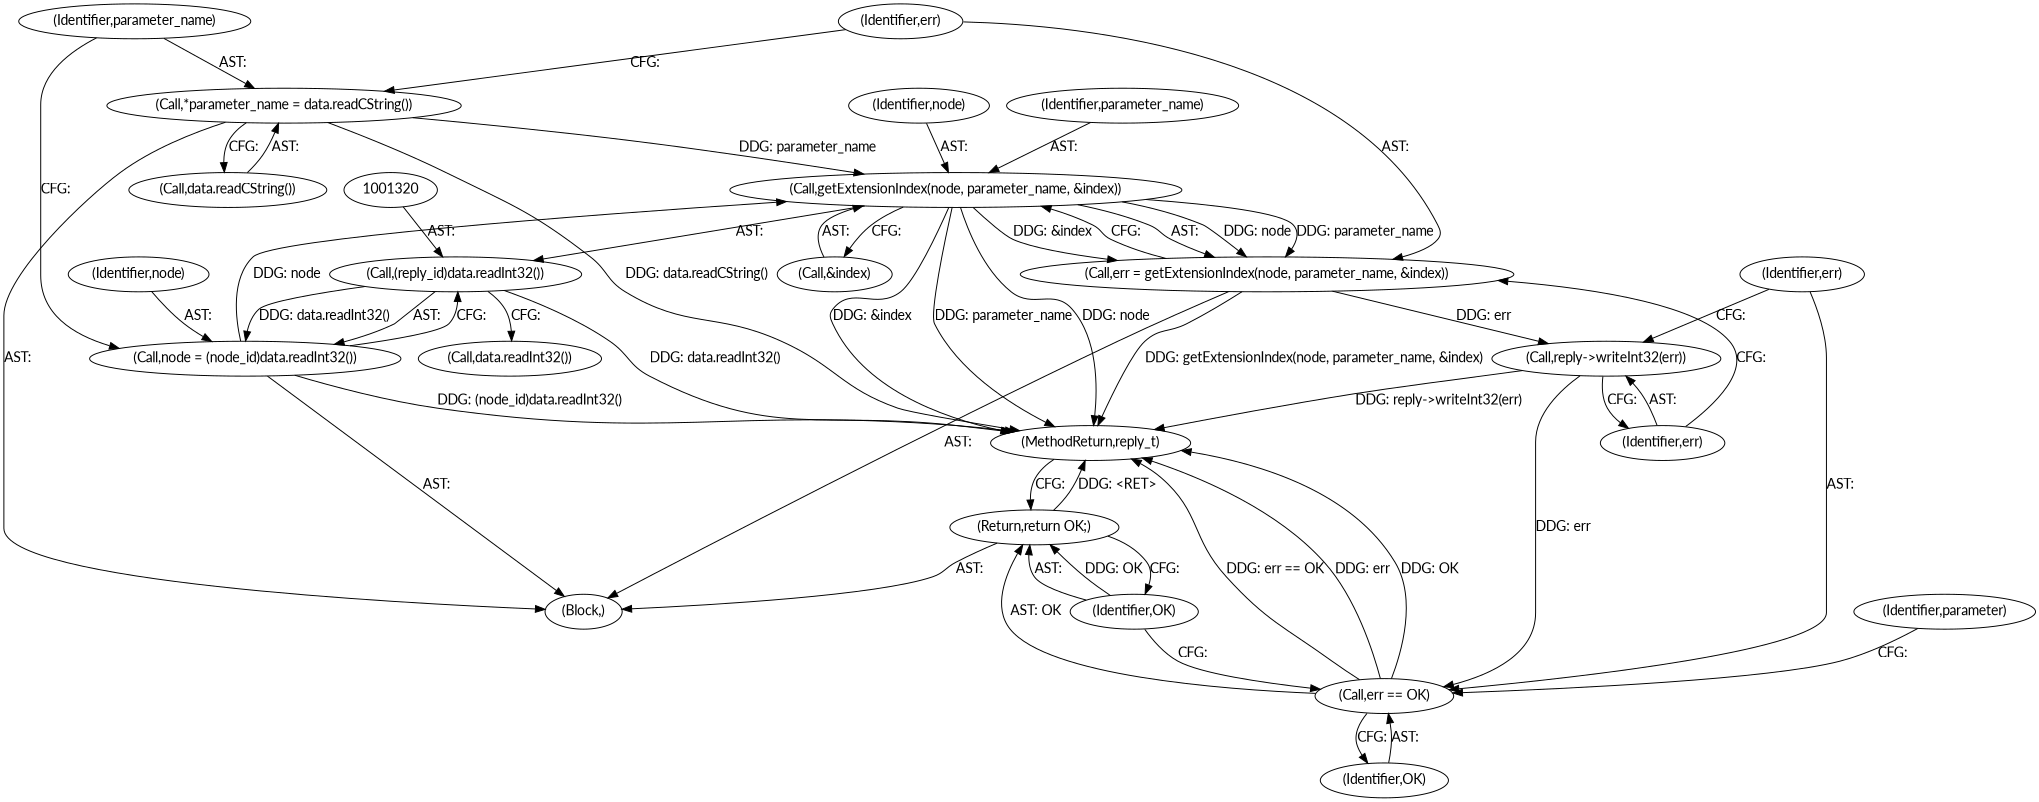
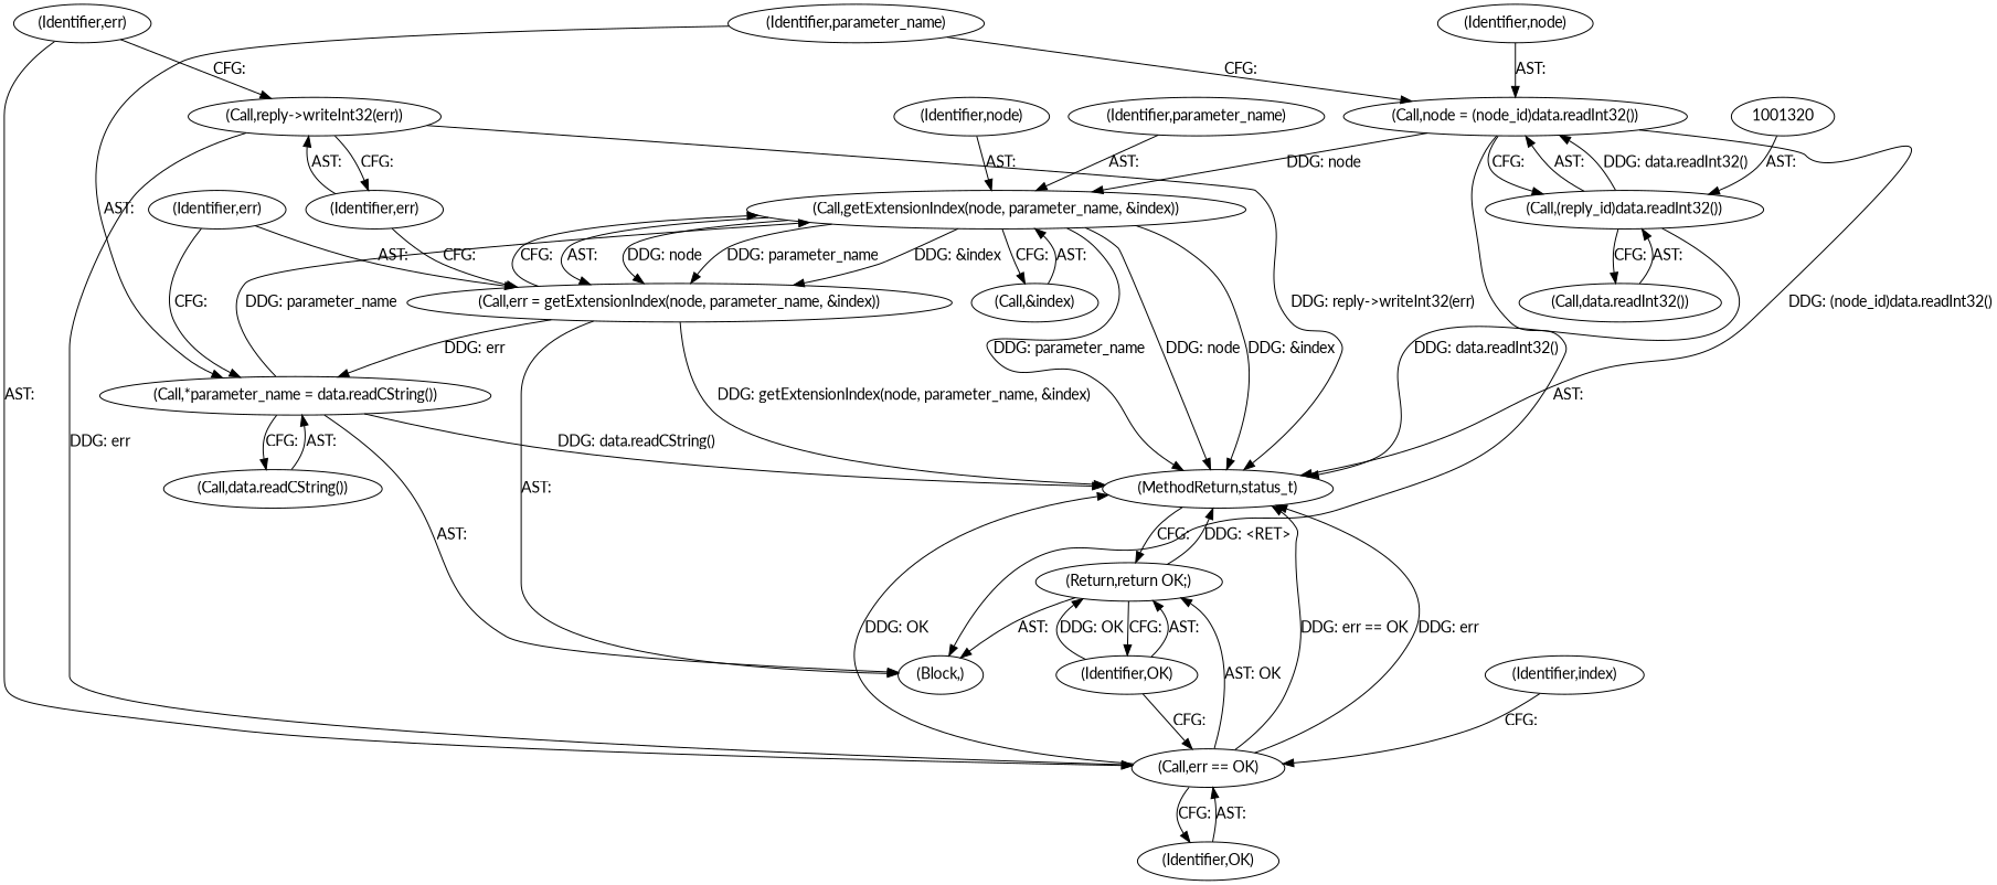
  digraph {
    fontname=Lato
    node [fontname=Lato]
    edge [fontname=Lato]
    n1 [label="(Call,getExtensionIndex(node, parameter_name, &index))"]
    n2 [label="(Call,err = getExtensionIndex(node, parameter_name, &index))"]
    n3 [label="(Call,&index)"]
-   n4 [label="(MethodReturn,reply_t)"]
+   n4 [label="(MethodReturn,status_t)"]
    n5 [label="(Block,)"]
    n6 [label="(Call,reply->writeInt32(err))"]
    n7 [label="(Return,return OK;)"]
    n8 [label="(Call,node = (node_id)data.readInt32())"]
    n9 [label="(Call,(reply_id)data.readInt32())"]
    n10 [label="(Call,data.readInt32())"]
    n11 [label="(Call,*parameter_name = data.readCString())"]
    n12 [label="(Call,data.readCString())"]
    n13 [label="(Call,err == OK)"]
    n14 [label="(Identifier,err)"]
    n15 [label="(Identifier,OK)"]
    n16 [label="(Identifier,OK)"]
    n17 [label="(Identifier,node)"]
    n18 [label="(Identifier,parameter_name)"]
    n19 [label="(Identifier,err)"]
    n20 [label="(Identifier,err)"]
    n21 [label="(Identifier,parameter_name)"]
    n22 [label="(Identifier,node)"]
-   n23 [label="(Identifier,parameter)"]
+   n23 [label="(Identifier,index)"]
    1001320
    n1 -> n2 [label="AST: "]
    n1 -> n2 [label="DDG: node"]
    n1 -> n2 [label="DDG: parameter_name"]
    n1 -> n2 [label="DDG: &index"]
    n1 -> n3 [label="CFG: "]
    n1 -> n4 [label="DDG: &index"]
    n1 -> n4 [label="DDG: parameter_name"]
    n1 -> n4 [label="DDG: node"]
    n2 -> n1 [label="CFG: "]
    n2 -> n4 [label="DDG: getExtensionIndex(node, parameter_name, &index)"]
    n2 -> n5 [label="AST: "]
-   n2 -> n6 [label="DDG: err"]
+   n2 -> n11 [label="DDG: err"]
    n3 -> n1 [label="AST: "]
    n4 -> n7 [label="CFG: "]
    n6 -> n4 [label="DDG: reply->writeInt32(err)"]
    n6 -> n13 [label="DDG: err"]
    n6 -> n14 [label="CFG: "]
    n7 -> n4 [label="DDG: <RET>"]
    n7 -> n5 [label="AST: "]
    n7 -> n16 [label="CFG: "]
    n8 -> n1 [label="DDG: node"]
    n8 -> n4 [label="DDG: (node_id)data.readInt32()"]
    n8 -> n5 [label="AST: "]
    n8 -> n9 [label="CFG: "]
    n9 -> n4 [label="DDG: data.readInt32()"]
    n9 -> n8 [label="AST: "]
    n9 -> n8 [label="DDG: data.readInt32()"]
    n9 -> n10 [label="CFG: "]
-   n1 -> n9 [label="AST: "]
+   n10 -> n9 [label="AST: "]
    n11 -> n1 [label="DDG: parameter_name"]
    n11 -> n4 [label="DDG: data.readCString()"]
    n11 -> n5 [label="AST: "]
    n11 -> n12 [label="CFG: "]
    n12 -> n11 [label="AST: "]
    n13 -> n4 [label="DDG: err == OK"]
    n13 -> n4 [label="DDG: err"]
    n13 -> n4 [label="DDG: OK"]
    n13 -> n7 [label="AST: OK"]
    n13 -> n15 [label="CFG: "]
    n14 -> n2 [label="CFG: "]
    n14 -> n6 [label="AST: "]
    n15 -> n13 [label="AST: "]
    n16 -> n7 [label="AST: "]
    n16 -> n7 [label="DDG: OK"]
    n16 -> n13 [label="CFG: "]
    n17 -> n1 [label="AST: "]
    n18 -> n1 [label="AST: "]
    n19 -> n2 [label="AST: "]
    n19 -> n11 [label="CFG: "]
    n20 -> n6 [label="CFG: "]
    n20 -> n13 [label="AST: "]
    n21 -> n8 [label="CFG: "]
    n21 -> n11 [label="AST: "]
    n22 -> n8 [label="AST: "]
    n23 -> n13 [label="CFG: "]
    1001320 -> n9 [label="AST: "]
  }
